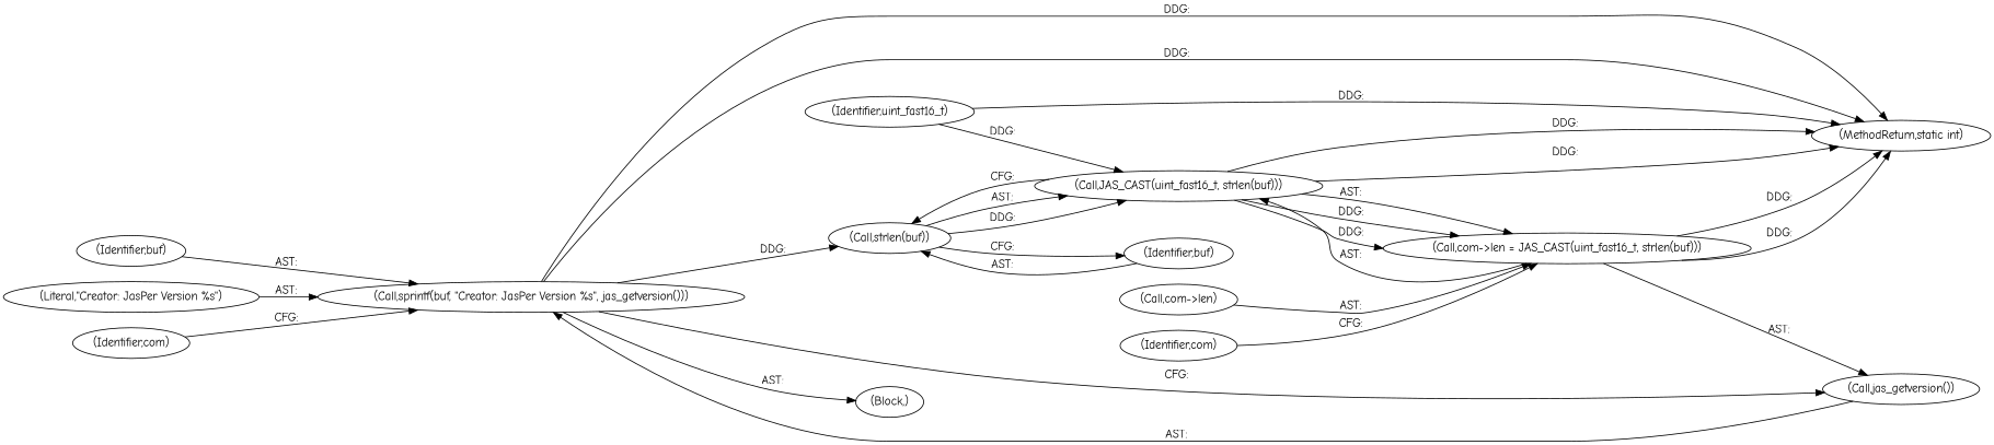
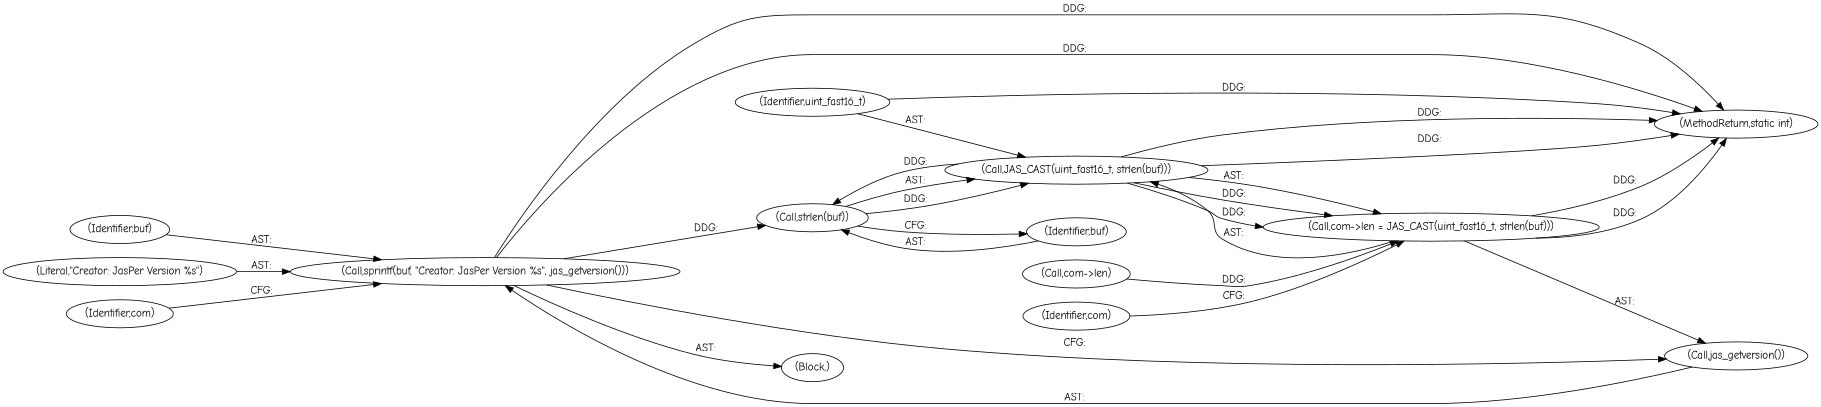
  digraph {
    fontname="Comic Neue"
    rankdir=LR
    node [fontname="Comic Neue"]
    edge [fontname="Comic Neue"]
    n1 [label="(Call,sprintf(buf, \"Creator: JasPer Version %s\", jas_getversion()))"]
    n2 [label="(Call,strlen(buf))"]
    n3 [label="(Call,jas_getversion())"]
    n4 [label="(MethodReturn,static int)"]
    n5 [label="(Block,)"]
    n6 [label="(Call,JAS_CAST(uint_fast16_t, strlen(buf)))"]
    n7 [label="(Identifier,buf)"]
    n8 [label="(Call,com->len = JAS_CAST(uint_fast16_t, strlen(buf)))"]
    n9 [label="(Identifier,buf)"]
    n10 [label="(Identifier,uint_fast16_t)"]
    n11 [label="(Literal,\"Creator: JasPer Version %s\")"]
    n12 [label="(Identifier,com)"]
    n13 [label="(Call,com->len)"]
    n14 [label="(Identifier,com)"]
    n1 -> n2 [label="DDG: "]
    n1 -> n3 [label="CFG: "]
    n1 -> n4 [label="DDG: "]
    n1 -> n4 [label="DDG: "]
    n1 -> n5 [label="AST: "]
    n2 -> n6 [label="AST: "]
    n2 -> n6 [label="DDG: "]
    n2 -> n7 [label="CFG: "]
    n3 -> n1 [label="AST: "]
-   n6 -> n2 [label="CFG: "]
+   n6 -> n2 [label="DDG: "]
    n6 -> n4 [label="DDG: "]
    n6 -> n4 [label="DDG: "]
    n6 -> n8 [label="AST: "]
    n6 -> n8 [label="DDG: "]
    n6 -> n8 [label="DDG: "]
    n7 -> n2 [label="AST: "]
    n8 -> n3 [label="AST: "]
    n8 -> n4 [label="DDG: "]
    n8 -> n4 [label="DDG: "]
    n8 -> n6 [label="AST: "]
    n9 -> n1 [label="AST: "]
    n10 -> n4 [label="DDG: "]
-   n10 -> n6 [label="DDG: "]
+   n10 -> n6 [label="AST: "]
    n11 -> n1 [label="AST: "]
    n12 -> n1 [label="CFG: "]
-   n13 -> n8 [label="AST: "]
+   n13 -> n8 [label="DDG: "]
    n14 -> n8 [label="CFG: "]
  }
